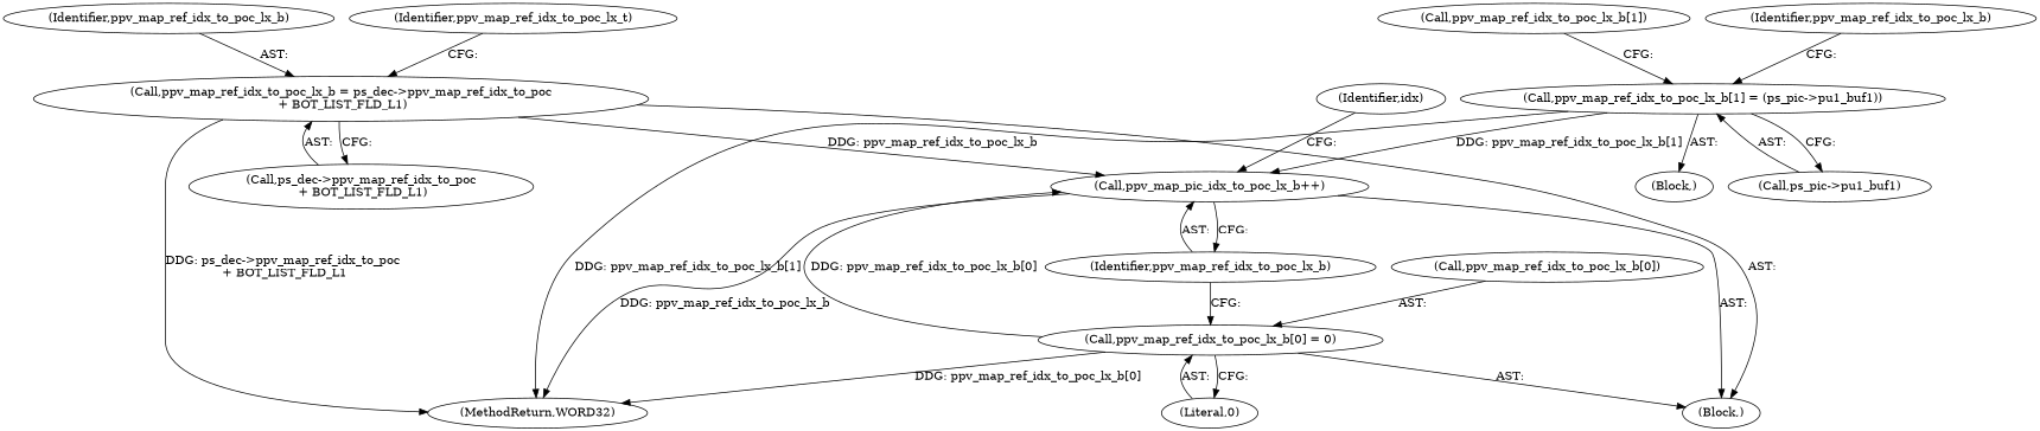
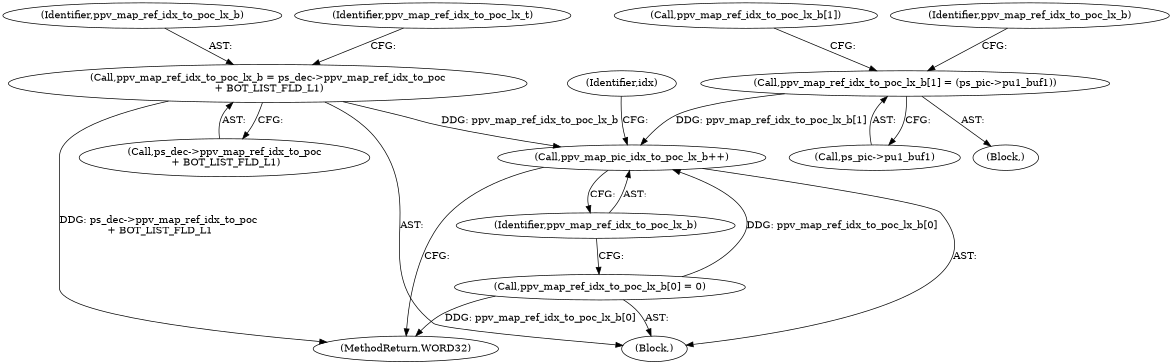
  digraph {
    n1 [label="(Call,ppv_map_pic_idx_to_poc_lx_b++)"]
    n2 [label="(MethodReturn,WORD32)"]
    n3 [label="(Block,)"]
    n4 [label="(Identifier,ppv_map_ref_idx_to_poc_lx_b)"]
    n5 [label="(Call,ppv_map_ref_idx_to_poc_lx_b[0] = 0)"]
    n6 [label="(Call,ppv_map_ref_idx_to_poc_lx_b = ps_dec->ppv_map_ref_idx_to_poc\n + BOT_LIST_FLD_L1)"]
    n7 [label="(Call,ps_dec->ppv_map_ref_idx_to_poc\n + BOT_LIST_FLD_L1)"]
-   n8 [label="(Literal,0)"]
    n9 [label="(Call,ppv_map_ref_idx_to_poc_lx_b[1] = (ps_pic->pu1_buf1))"]
    n10 [label="(Block,)"]
    n11 [label="(Call,ps_pic->pu1_buf1)"]
    n12 [label="(Call,ppv_map_ref_idx_to_poc_lx_b[1])"]
    n13 [label="(Identifier,ppv_map_ref_idx_to_poc_lx_b)"]
    n14 [label="(Identifier,ppv_map_ref_idx_to_poc_lx_b)"]
    n15 [label="(Identifier,ppv_map_ref_idx_to_poc_lx_t)"]
-   n16 [label="(Call,ppv_map_ref_idx_to_poc_lx_b[0])"]
    n17 [label="(Identifier,idx)"]
-   n1 -> n2 [label="DDG: ppv_map_ref_idx_to_poc_lx_b"]
+   n1 -> n2 [label="CFG: "]
    n1 -> n3 [label="AST: "]
    n1 -> n4 [label="CFG: "]
    n4 -> n1 [label="AST: "]
    n4 -> n5 [label="CFG: "]
    n5 -> n1 [label="DDG: ppv_map_ref_idx_to_poc_lx_b[0]"]
    n5 -> n2 [label="DDG: ppv_map_ref_idx_to_poc_lx_b[0]"]
    n5 -> n3 [label="AST: "]
-   n5 -> n8 [label="CFG: "]
    n6 -> n1 [label="DDG: ppv_map_ref_idx_to_poc_lx_b"]
    n6 -> n2 [label="DDG: ps_dec->ppv_map_ref_idx_to_poc\n + BOT_LIST_FLD_L1"]
    n6 -> n3 [label="AST: "]
    n6 -> n7 [label="CFG: "]
    n7 -> n6 [label="AST: "]
-   n8 -> n5 [label="AST: "]
    n9 -> n1 [label="DDG: ppv_map_ref_idx_to_poc_lx_b[1]"]
-   n9 -> n2 [label="DDG: ppv_map_ref_idx_to_poc_lx_b[1]"]
    n9 -> n10 [label="AST: "]
    n9 -> n11 [label="CFG: "]
    n11 -> n9 [label="AST: "]
    n12 -> n9 [label="CFG: "]
    n13 -> n6 [label="AST: "]
    n14 -> n9 [label="CFG: "]
    n15 -> n6 [label="CFG: "]
-   n16 -> n5 [label="AST: "]
    n17 -> n1 [label="CFG: "]
  }
